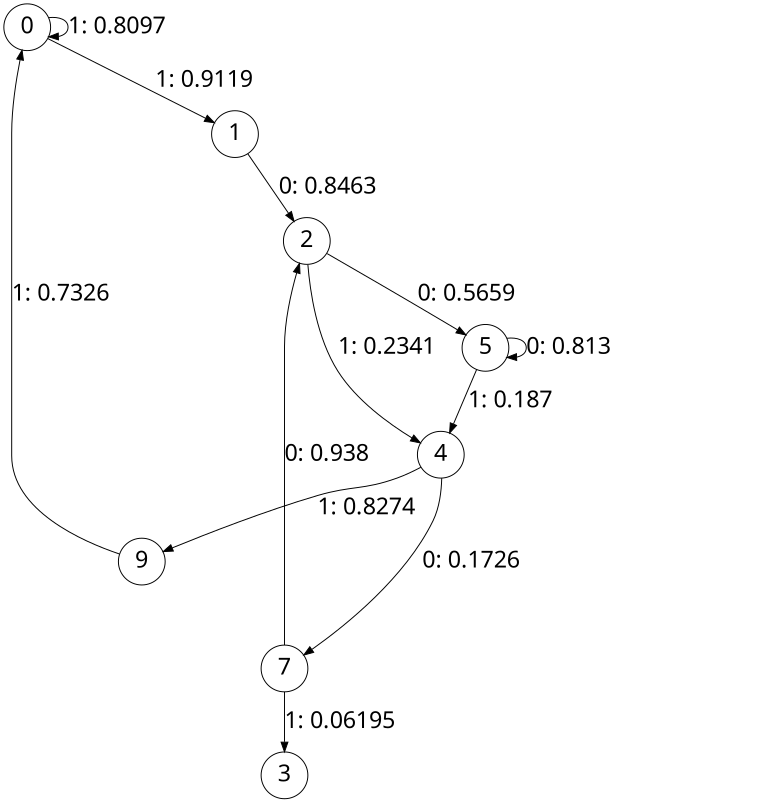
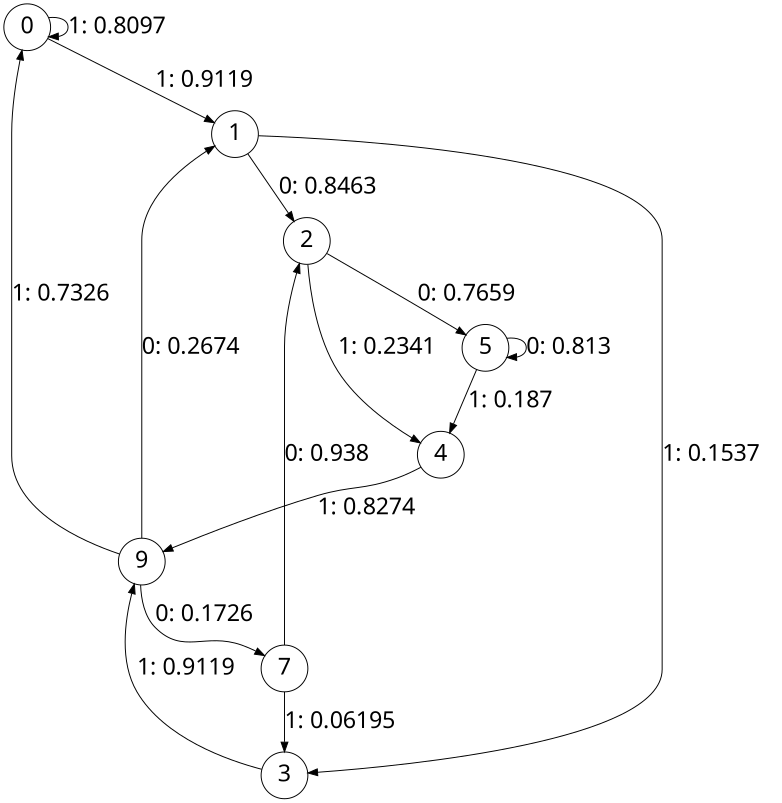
  digraph {
    fontname="Noto Sans"
    node [fontname="Noto Sans" fontsize=24 shape=circle]
    edge [fontname="Noto Sans" fontsize=24]
    0
    1
    2
    3
    5
    4
    n7 [label=9]
    7
    0 -> 0 [label="1: 0.8097   "]
    0 -> 1 [label="1: 0.9119   "]
    1 -> 2 [label="0: 0.8463   "]
-   2 -> 5 [label="0: 0.5659   "]
+   1 -> 3 [label="1: 0.1537   "]
+   2 -> 5 [label="0: 0.7659   "]
    2 -> 4 [label="1: 0.2341   "]
+   3 -> n7 [label="1: 0.9119   "]
    5 -> 5 [label="0: 0.813    "]
    5 -> 4 [label="1: 0.187    "]
    4 -> n7 [label="1: 0.8274   "]
-   4 -> 7 [label="0: 0.1726   "]
+   n7 -> 7 [label="0: 0.1726   "]
    n7 -> 0 [label="1: 0.7326   "]
+   n7 -> 1 [label="0: 0.2674   "]
    7 -> 2 [label="0: 0.938    "]
    7 -> 3 [label="1: 0.06195  "]
  }
